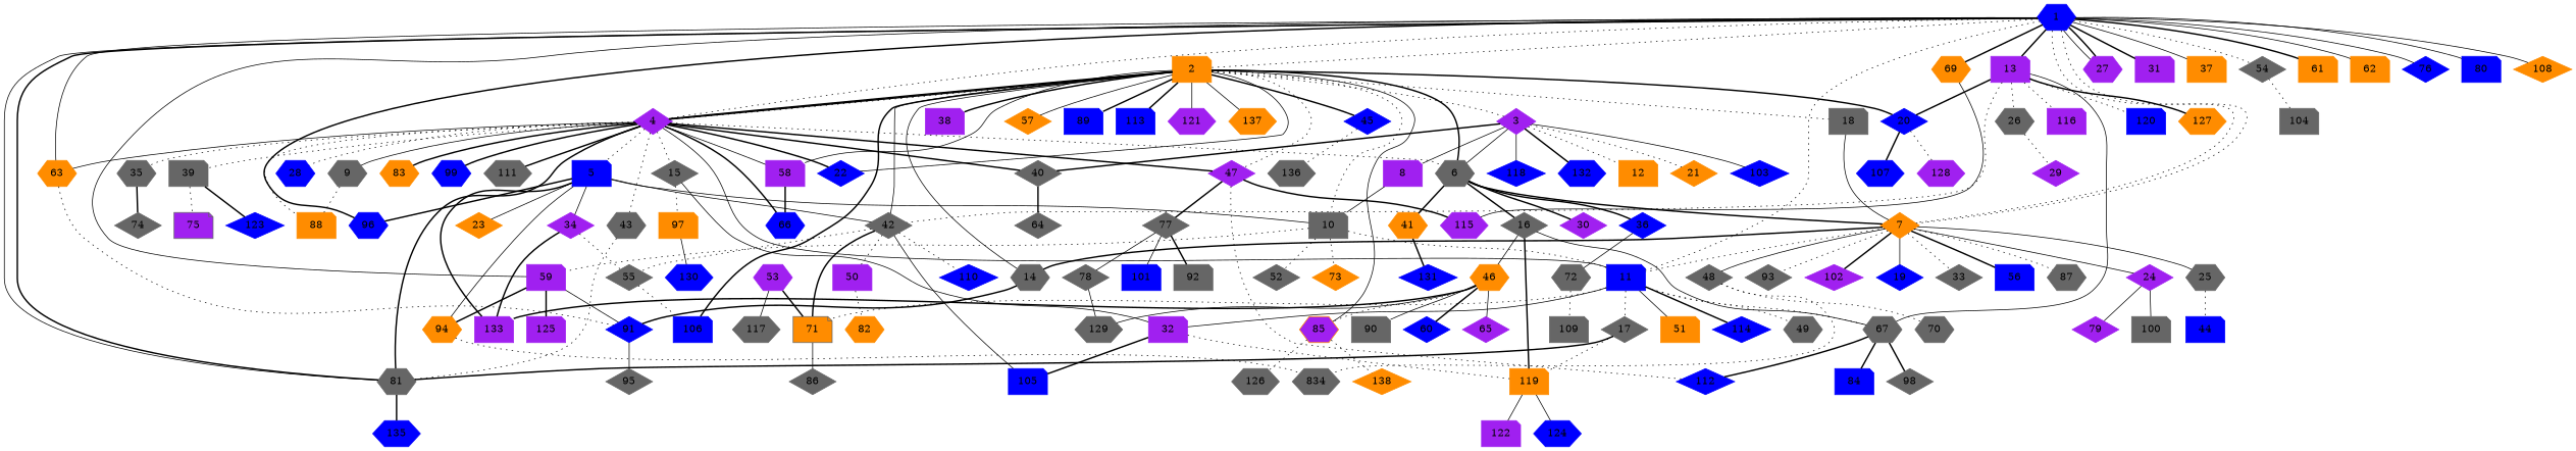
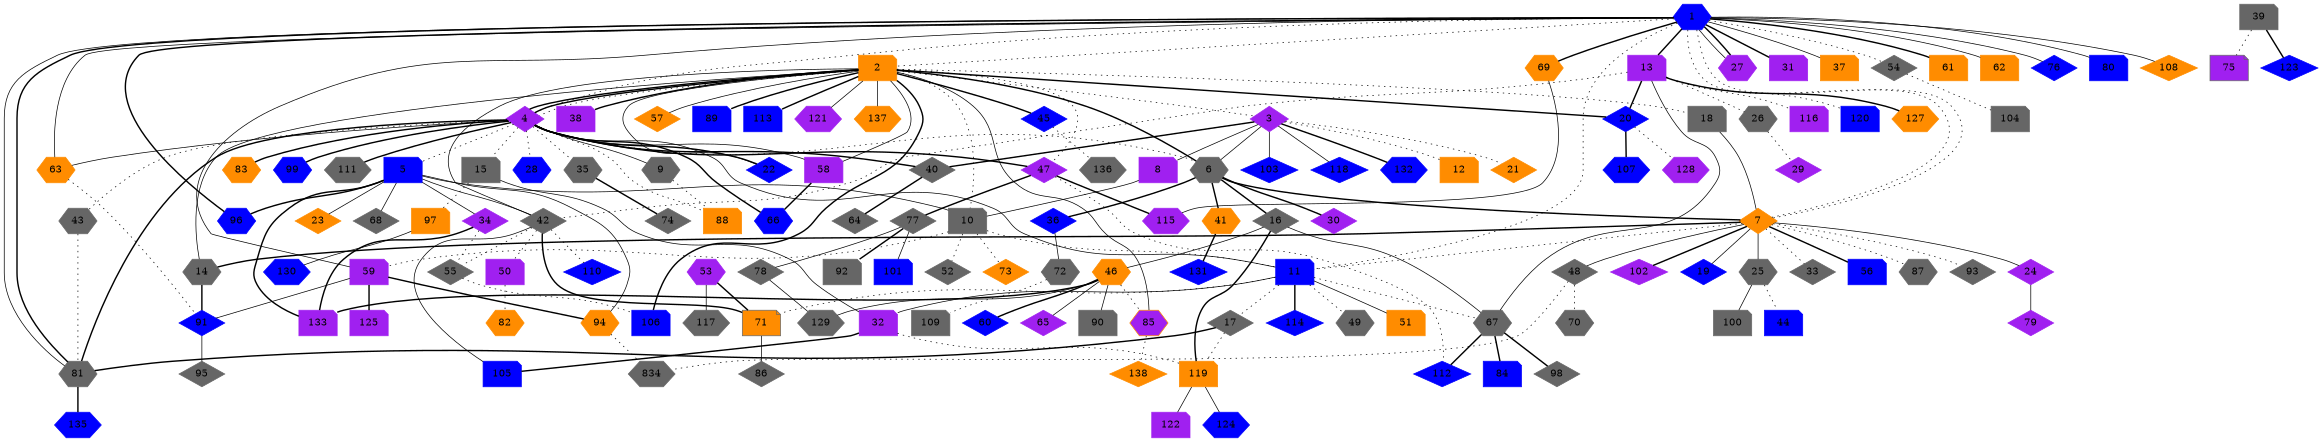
  graph {
    node [color=gray40 shape=diamond style=filled]
    edge [style=dotted]
    1 [color=blue shape=hexagon]
    2 [color=darkorange shape=note]
    4 [color=purple]
    7 [color=darkorange]
    11 [color=blue shape=note]
    13 [color=purple shape=note]
    27 [color=purple shape=hexagon]
    31 [color=purple shape=note]
    37 [color=darkorange shape=note]
    54
    59 [color=purple shape=note]
    61 [color=darkorange shape=note]
    62 [color=darkorange shape=note]
    63 [color=darkorange shape=hexagon]
    69 [color=darkorange shape=hexagon]
    76 [color=blue]
    80 [color=blue shape=note]
    81 [shape=hexagon]
    96 [color=blue shape=hexagon]
    108 [color=darkorange]
    3 [color=purple]
    6 [shape=hexagon]
    10 [shape=note]
    14 [shape=hexagon]
    18 [shape=note]
    20 [color=blue]
    22 [color=blue]
    38 [color=purple shape=note]
    42
    45 [color=blue]
    47 [color=purple]
    57 [color=darkorange]
    58 [color=purple shape=note]
    85 [color=darkorange fillcolor=purple shape=hexagon]
    89 [color=blue shape=note]
    106 [color=blue shape=note]
    113 [color=blue shape=note]
    121 [color=purple shape=hexagon]
    137 [color=darkorange shape=hexagon]
    40
    5 [color=blue shape=note]
    9 [shape=hexagon]
-   15
+   15 [shape=note]
    28 [color=blue shape=hexagon]
    35 [shape=hexagon]
    39 [shape=note]
    43 [shape=hexagon]
    66 [color=blue shape=hexagon]
    83 [color=darkorange shape=hexagon]
    88 [color=darkorange shape=note]
    99 [color=blue shape=hexagon]
    111 [shape=hexagon]
    19 [color=blue]
    24 [color=purple]
    25 [shape=hexagon]
    33
    48
    56 [color=blue shape=note]
    87 [shape=hexagon]
    93
    102 [color=purple]
    17
    32 [color=purple shape=note]
    49 [shape=hexagon]
    51 [color=darkorange shape=note]
    67 [shape=hexagon]
    71 [fillcolor=darkorange shape=note]
    114 [color=blue]
    26 [shape=hexagon]
    116 [color=purple shape=note]
    120 [color=blue shape=note]
    127 [color=darkorange shape=hexagon]
    104 [shape=note]
    94 [color=darkorange shape=hexagon]
    91 [color=blue]
    125 [color=purple shape=note]
    115 [color=purple shape=hexagon]
    135 [color=blue shape=hexagon]
    8 [color=purple shape=note]
    12 [color=darkorange shape=note]
    21 [color=darkorange]
    103 [color=blue]
    118 [color=blue]
    132 [color=blue shape=hexagon]
    16
    30 [color=purple]
    36 [color=blue]
    41 [color=darkorange shape=hexagon]
    52
    73 [color=darkorange]
    107 [color=blue shape=hexagon]
    128 [color=purple shape=hexagon]
    105 [color=blue shape=note]
    55
    50 [color=purple shape=note]
    110 [color=blue]
    136 [shape=hexagon]
    77
    112 [color=blue]
-   126 [shape=hexagon]
    138 [color=darkorange]
    64
    23 [color=darkorange]
    34 [color=purple]
+   68
    133 [color=purple shape=note]
    97 [color=darkorange shape=note]
    74
    75 [fillcolor=purple shape=note]
    123 [color=blue]
    n111 [label=834 shape=hexagon]
    46 [color=darkorange shape=hexagon]
    119 [color=darkorange shape=note]
    72 [shape=hexagon]
    131 [color=blue]
    79 [color=purple]
    100 [shape=note]
    44 [color=blue shape=note]
    70 [shape=hexagon]
    84 [color=blue shape=note]
    98
    86
    29 [color=purple]
    95
    130 [color=blue shape=hexagon]
    60 [color=blue]
    65 [color=purple]
    90 [shape=note]
    129 [shape=hexagon]
    122 [color=purple shape=note]
    124 [color=blue shape=hexagon]
    53 [color=purple shape=hexagon]
    117 [shape=hexagon]
    109 [shape=note]
    82 [color=darkorange shape=hexagon]
    78
    92 [shape=note]
    101 [color=blue shape=note]
    1 -- 2
    1 -- 4
    1 -- 7
    1 -- 7
    1 -- 11
    1 -- 13 [style=bold]
    1 -- 27 [style=solid]
    1 -- 27 [style=bold]
    1 -- 31 [style=bold]
    1 -- 37 [style=solid]
    1 -- 54
    1 -- 59 [style=solid]
    1 -- 61 [style=bold]
    1 -- 62 [style=solid]
    1 -- 63 [style=solid]
    1 -- 69 [style=bold]
    1 -- 76 [style=solid]
    1 -- 80 [style=solid]
    1 -- 81 [style=solid]
    1 -- 81 [style=bold]
    1 -- 96 [style=bold]
    1 -- 108 [style=solid]
    2 -- 4 [style=bold]
    2 -- 4 [style=bold]
    2 -- 4
    2 -- 3
    2 -- 6 [style=bold]
    2 -- 10
    2 -- 14 [style=solid]
    2 -- 18
    2 -- 20 [style=bold]
    2 -- 22 [style=solid]
    2 -- 38 [style=bold]
    2 -- 42 [style=solid]
    2 -- 45 [style=bold]
    2 -- 47
    2 -- 57 [style=solid]
    2 -- 58 [style=solid]
    2 -- 85 [style=solid]
    2 -- 89 [style=bold]
    2 -- 106 [style=bold]
    2 -- 113 [style=bold]
    2 -- 121 [style=solid]
    2 -- 137 [style=solid]
    4 -- 11 [style=solid]
    4 -- 63 [style=solid]
    4 -- 81 [style=bold]
    4 -- 6
    4 -- 22 [style=bold]
    4 -- 47 [style=bold]
    4 -- 58 [style=solid]
    4 -- 40 [style=bold]
    4 -- 5
    4 -- 9 [style=solid]
    4 -- 15
    4 -- 28
    4 -- 35
-   4 -- 39
    4 -- 43
    4 -- 66 [style=bold]
    4 -- 83 [style=bold]
    4 -- 88
    4 -- 99 [style=bold]
    4 -- 111 [style=bold]
    7 -- 11
    7 -- 14 [style=bold]
    7 -- 19 [style=solid]
    7 -- 24 [style=solid]
    7 -- 25 [style=solid]
    7 -- 33
    7 -- 48 [style=solid]
    7 -- 56 [style=bold]
    7 -- 87
    7 -- 93
    7 -- 102 [style=bold]
    11 -- 17
    11 -- 32 [style=solid]
    11 -- 49
    11 -- 51 [style=solid]
    11 -- 67
    11 -- 71
    11 -- 114 [style=bold]
    13 -- 20 [style=bold]
    13 -- 42
    13 -- 67 [style=solid]
    13 -- 26
    13 -- 116
    13 -- 120
    13 -- 127 [style=bold]
    54 -- 104
    59 -- 94 [style=bold]
    59 -- 91 [style=solid]
    59 -- 125 [style=bold]
    63 -- 91
    69 -- 115 [style=solid]
    81 -- 135 [style=bold]
    3 -- 6 [style=solid]
    3 -- 40 [style=bold]
    3 -- 8 [style=solid]
    3 -- 12
    3 -- 21
    3 -- 103 [style=solid]
    3 -- 118 [style=solid]
    3 -- 132 [style=bold]
    6 -- 7 [style=bold]
    6 -- 16 [style=bold]
    6 -- 30 [style=bold]
    6 -- 36 [style=bold]
    6 -- 41 [style=bold]
    10 -- 11
    10 -- 59
    10 -- 52
    10 -- 73
    14 -- 91 [style=bold]
    18 -- 7 [style=solid]
    20 -- 107 [style=bold]
    20 -- 128
    42 -- 71 [style=bold]
    42 -- 105 [style=solid]
    42 -- 55
    42 -- 50
    42 -- 110
    45 -- 136
    47 -- 115 [style=bold]
    47 -- 77 [style=bold]
    47 -- 112
    58 -- 66 [style=bold]
-   85 -- 126
    85 -- 138
    40 -- 64 [style=bold]
    5 -- 96 [style=bold]
    5 -- 10 [style=solid]
    5 -- 42 [style=solid]
    5 -- 94 [style=solid]
    5 -- 23 [style=solid]
    5 -- 34 [style=solid]
+   5 -- 68 [style=solid]
    5 -- 133 [style=bold]
    9 -- 88
    15 -- 32 [style=solid]
    15 -- 97
    35 -- 74 [style=bold]
    39 -- 75
    39 -- 123 [style=bold]
    43 -- 81
    24 -- 79 [style=solid]
-   24 -- 100 [style=solid]
+   25 -- 100 [style=solid]
    25 -- 44
    48 -- n111
    48 -- 70
    17 -- 81 [style=bold]
    17 -- 119
    32 -- 105 [style=bold]
    32 -- 119
    67 -- 112 [style=bold]
    67 -- 84 [style=bold]
    67 -- 98 [style=bold]
    71 -- 86 [style=solid]
    26 -- 29
    94 -- n111
    91 -- 95 [style=solid]
    8 -- 10 [style=solid]
    16 -- 67 [style=solid]
    16 -- 46 [style=solid]
    16 -- 119 [style=bold]
    36 -- 72 [style=solid]
    41 -- 131 [style=bold]
    55 -- 106
    50 -- 82
    77 -- 78 [style=solid]
    77 -- 92 [style=bold]
    77 -- 101 [style=solid]
    34 -- 55
    34 -- 133 [style=bold]
    97 -- 130 [style=solid]
    46 -- 85
    46 -- 133 [style=bold]
    46 -- 60 [style=bold]
    46 -- 65 [style=solid]
    46 -- 90 [style=solid]
    46 -- 129 [style=solid]
    119 -- 122 [style=solid]
    119 -- 124 [style=solid]
    72 -- 109
    53 -- 71 [style=bold]
    53 -- 117 [style=solid]
    78 -- 129 [style=solid]
  }
